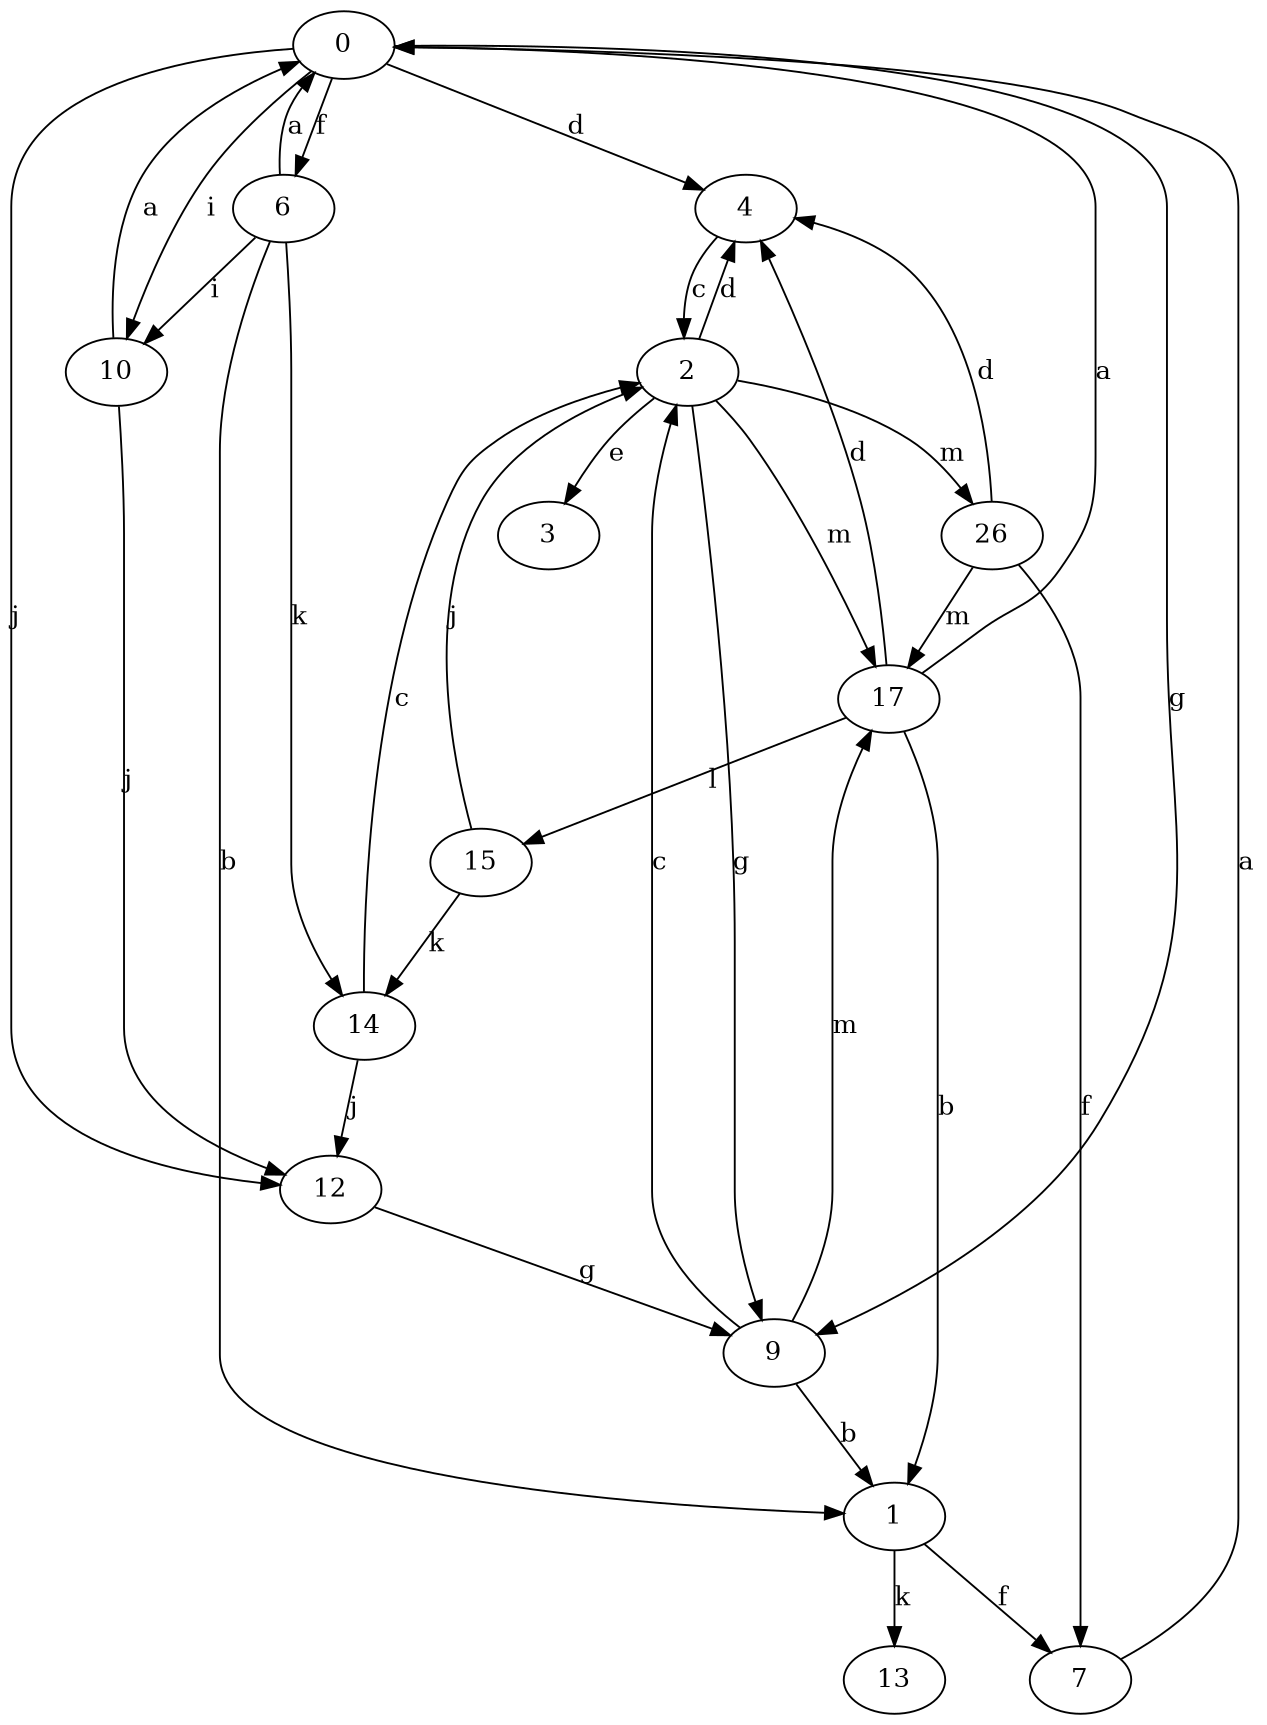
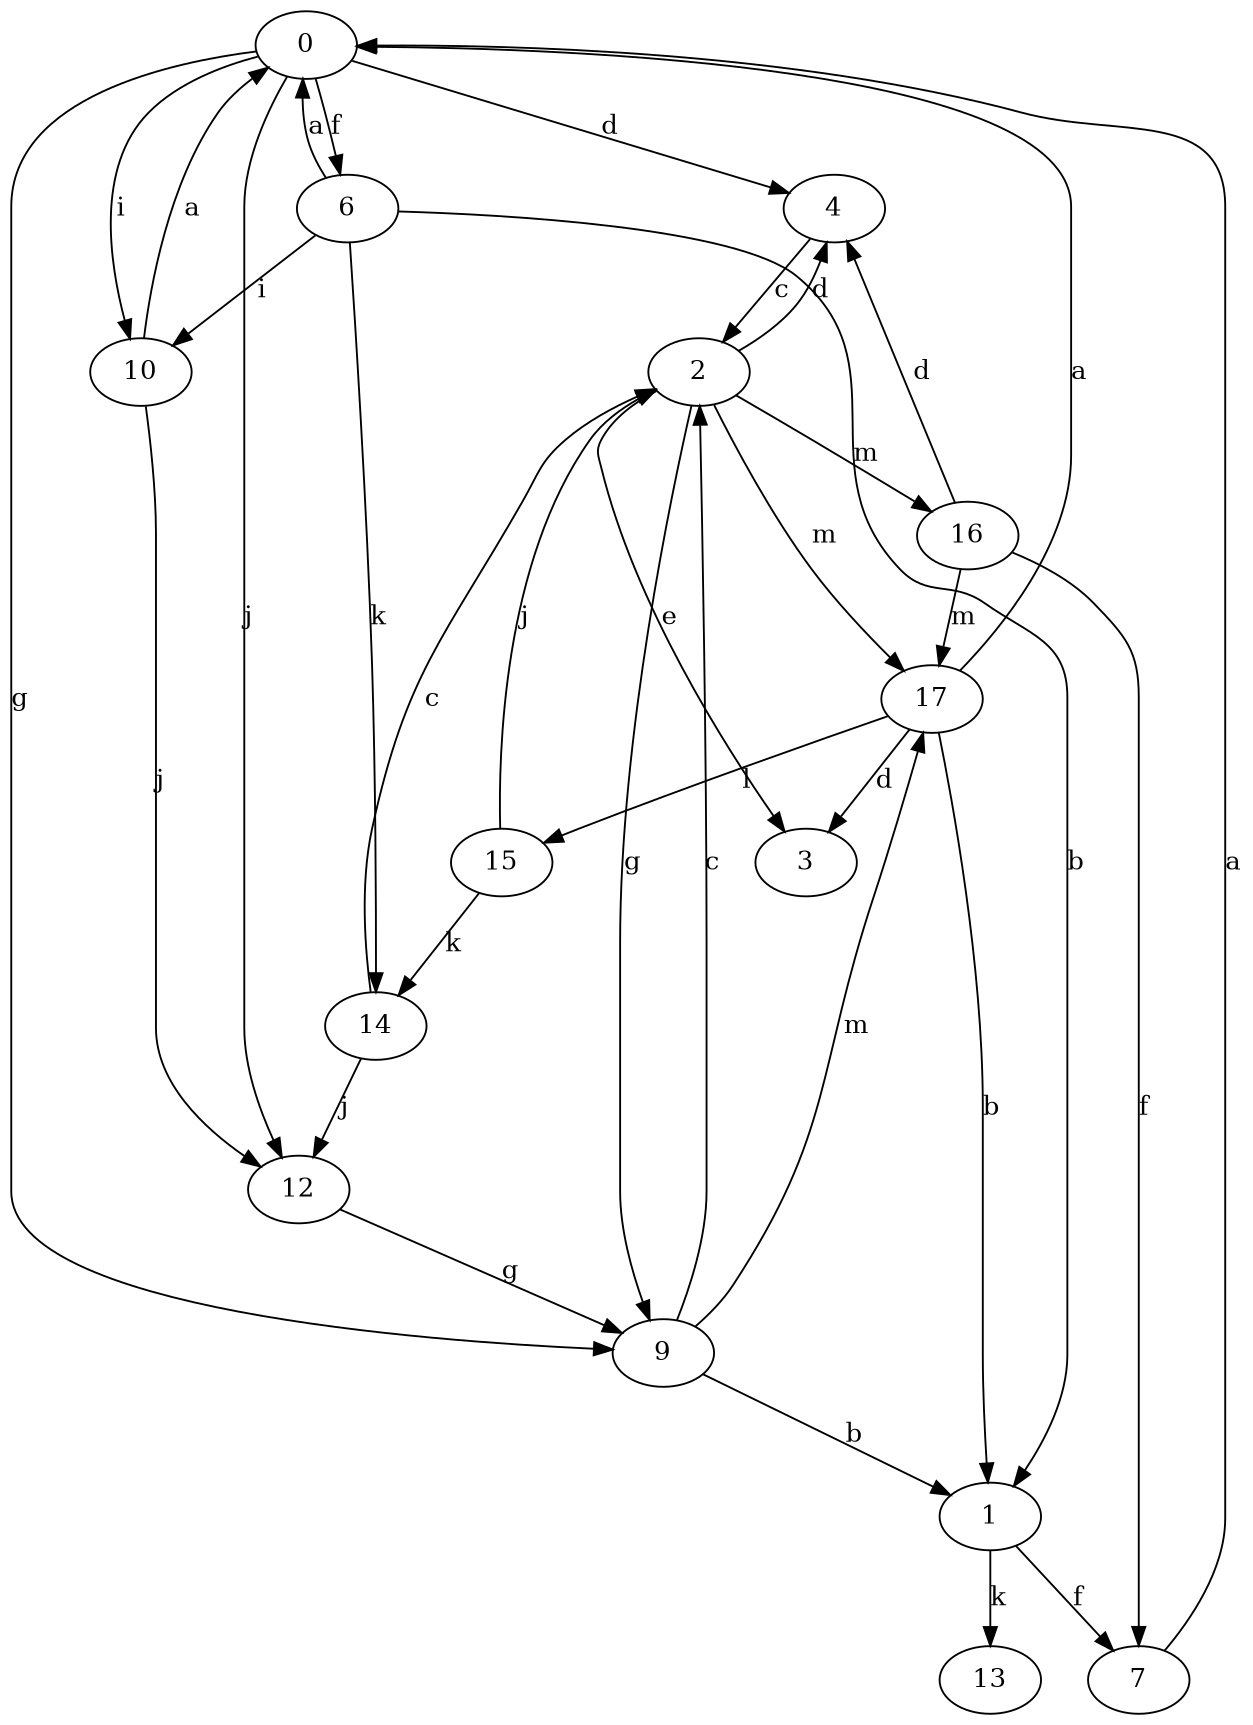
  strict digraph {
    0
    4
    6
    9
    10
    12
    2
    1
    14
    17
    7
    13
    n13 [label=3]
-   16 [label=26]
+   16
    15
    0 -> 4 [label=d]
    0 -> 6 [label=f]
    0 -> 9 [label=g]
    0 -> 10 [label=i]
    0 -> 12 [label=j]
    4 -> 2 [label=c]
    6 -> 0 [label=a]
    6 -> 10 [label=i]
    6 -> 1 [label=b]
    6 -> 14 [label=k]
    9 -> 2 [label=c]
    9 -> 1 [label=b]
    9 -> 17 [label=m]
    10 -> 0 [label=a]
    10 -> 12 [label=j]
    12 -> 9 [label=g]
    2 -> 4 [label=d]
    2 -> 9 [label=g]
    2 -> 17 [label=m]
    2 -> n13 [label=e]
    2 -> 16 [label=m]
    1 -> 7 [label=f]
    1 -> 13 [label=k]
    14 -> 12 [label=j]
    14 -> 2 [label=c]
    17 -> 0 [label=a]
-   17 -> 4 [label=d]
+   17 -> n13 [label=d]
    17 -> 1 [label=b]
    17 -> 15 [label=l]
    7 -> 0 [label=a]
    16 -> 4 [label=d]
    16 -> 17 [label=m]
    16 -> 7 [label=f]
    15 -> 2 [label=j]
    15 -> 14 [label=k]
  }
